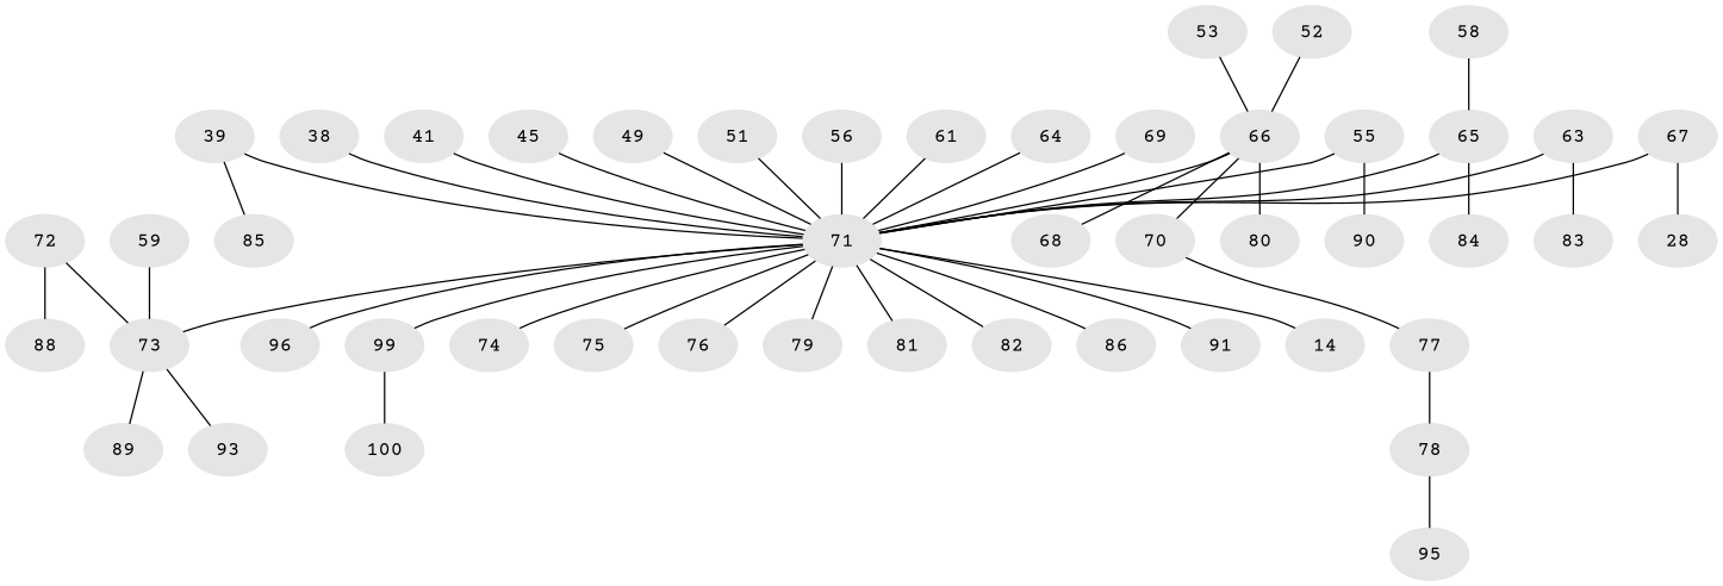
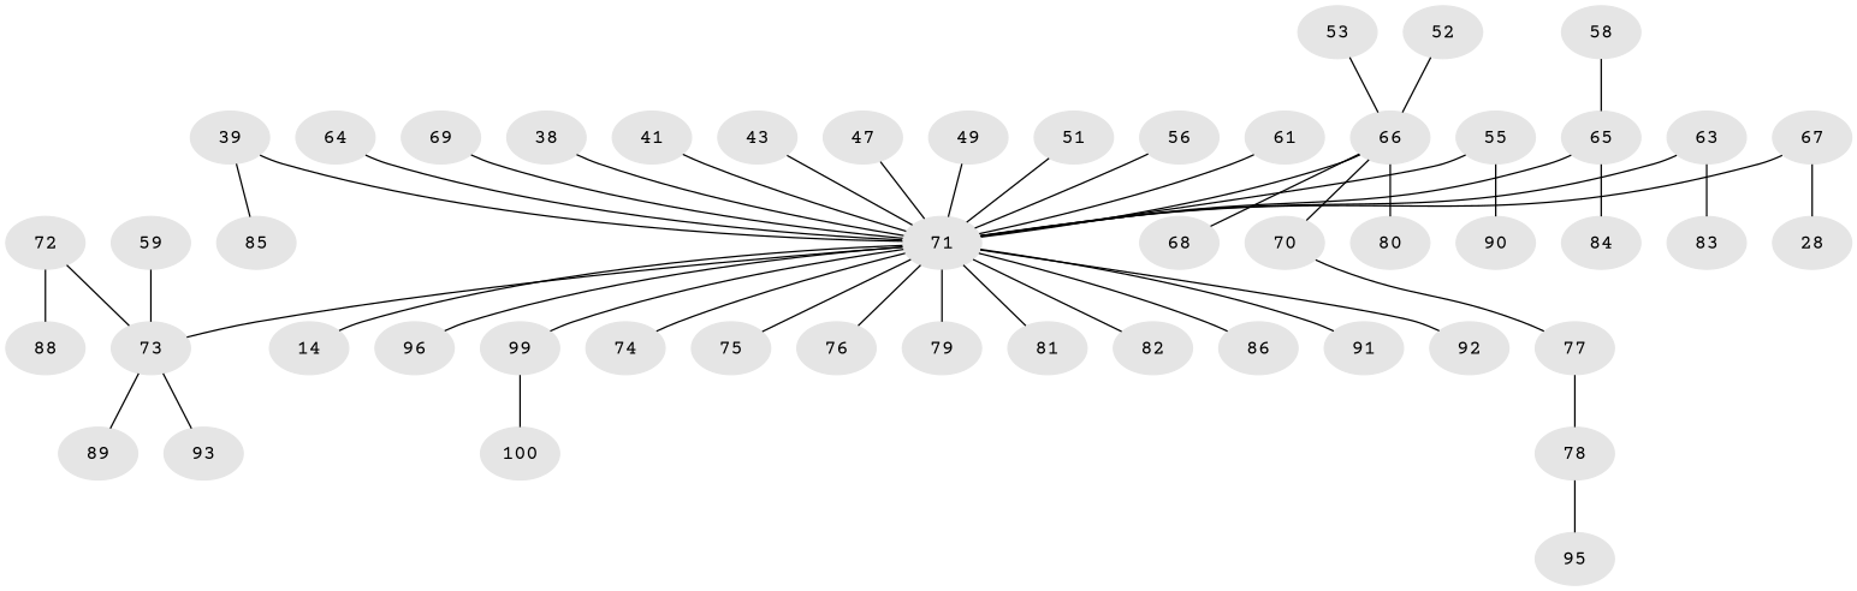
  graph {
    fontname="Courier Prime"
    node [color=gray90 fontname="Courier Prime" style=filled]
    edge [fontname="Courier Prime"]
    71 [super="+57+36+28"]
    73 [super="+44"]
    74
    75
    76
    79
    81
    82
    86
    91
+   92
    n12 [label=14]
    96
    99 [super="+97"]
    38
    39
    85
    41
-   47 [label=45]
+   43
+   47
    49
    51
    66 [super="+48"]
    68
    70
    80
    52
    53
    55
    90
    56
    65 [super="+37+46"]
    84
    58
    89
    93
    59
    61
    63
    83
    64
    77
    67
    n44 [label=28]
    69
    78
    100
    72
    88
    95
    71 -- 73
    71 -- 74
    71 -- 75
    71 -- 76
    71 -- 79
    71 -- 81
    71 -- 82
    71 -- 86
    71 -- 91
+   71 -- 92
    71 -- n12
    71 -- 96
    71 -- 99
    73 -- 89
    73 -- 93
    99 -- 100
    38 -- 71
    39 -- 71
    39 -- 85
    41 -- 71
+   43 -- 71
    47 -- 71
    49 -- 71
    51 -- 71
    66 -- 71
    66 -- 68
    66 -- 70
    66 -- 80
    70 -- 77
    52 -- 66
    53 -- 66
    55 -- 71
    55 -- 90
    56 -- 71
    65 -- 71
    65 -- 84
    58 -- 65
    59 -- 73
    61 -- 71
    63 -- 71
    63 -- 83
    64 -- 71
    77 -- 78
    67 -- 71
    67 -- n44
    69 -- 71
    78 -- 95
    72 -- 73
    72 -- 88
  }
